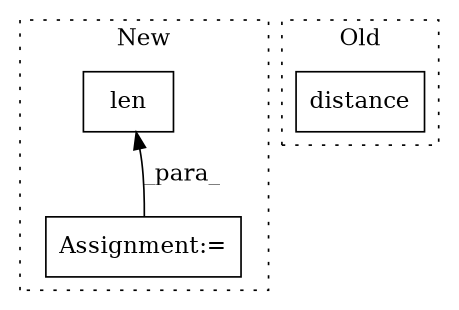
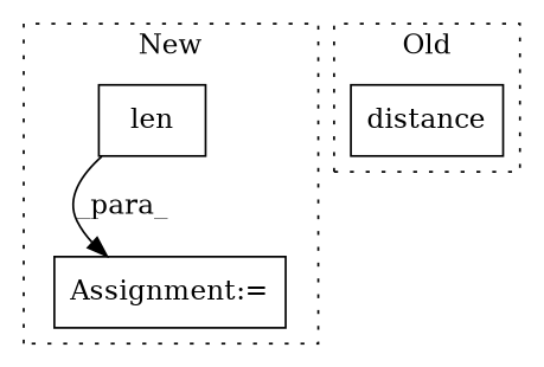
  digraph {
    node [a=32 shape=box]
    n1 [l="4,1" label=len s="9468,9484"]
    n2 [a=7 l=1 label="Assignment:=" s=9467]
    n3 [l="9,1" label=distance s="11400,11412"]
    subgraph cluster_1 {
      label=New
      style=dotted
      n1
      n2
    }
    subgraph cluster_2 {
      label=Old
      style=dotted
      n3
    }
-   n2 -> n1 [label=_para_]
+   n1 -> n2 [label=_para_]
  }
